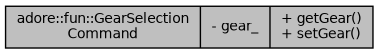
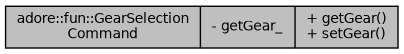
  digraph {
    rankdir=LR
-   n1 [color=black fillcolor=grey75 fontcolor=black fontname=Helvetica fontsize=10 height=0.2 label="{adore::fun::GearSelection\lCommand\n|- gear_\l|+ getGear()\l+ setGear()\l}" shape=record style=filled width=0.4]
+   n1 [color=black fillcolor=grey75 fontcolor=black fontname=Helvetica fontsize=10 height=0.2 label="{adore::fun::GearSelection\lCommand\n|- getGear_\l|+ getGear()\l+ setGear()\l}" shape=record style=filled width=0.4]
  }
